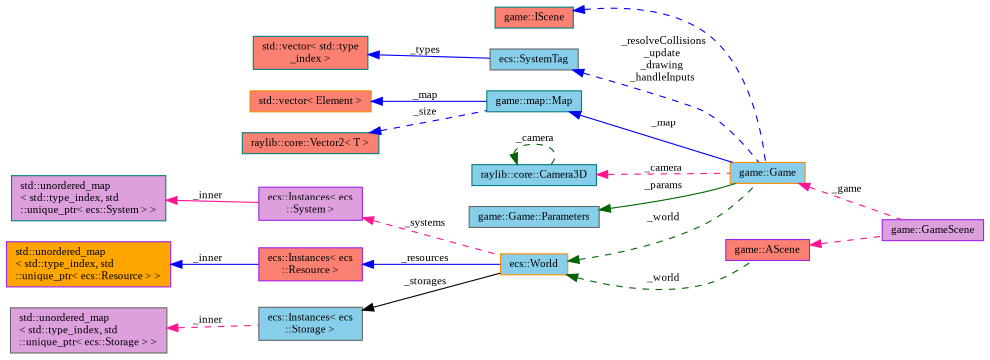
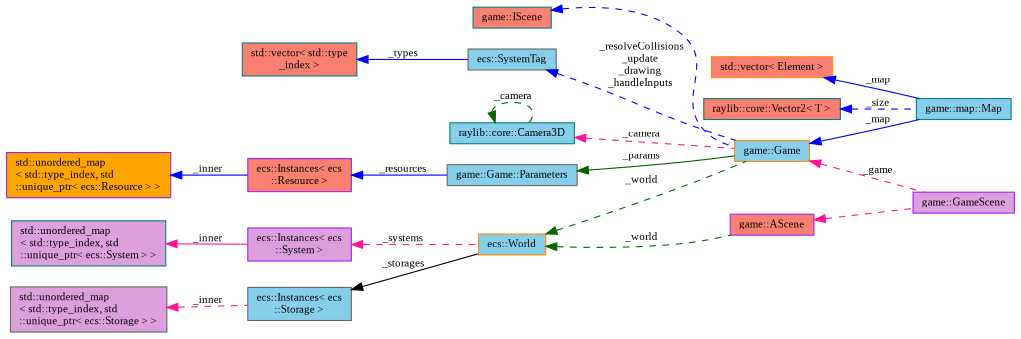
  digraph {
    fontname="Liberation Serif"
    rankdir=LR
    node [color=teal fillcolor=skyblue fontname="Liberation Serif" fontsize=10 shape=record style=filled]
    edge [color=blue dir=back fontname="Liberation Serif" fontsize=10 labelfontname=Helvetica labelfontsize=10 style=dashed]
    n1 [color=purple fillcolor=plum fontcolor=black height=0.2 label="game::GameScene" width=0.4]
    n2 [color=purple fillcolor=salmon height=0.2 label="game::AScene" width=0.4]
    n3 [fillcolor=salmon height=0.2 label="game::IScene" width=0.4]
    n4 [color=darkorange height=0.2 label="game::Game" width=0.4]
    n5 [color=darkorange height=0.2 label="ecs::World" width=0.4]
    n6 [color=purple fillcolor=plum height=0.2 label="ecs::Instances\< ecs\l::System \>" width=0.4]
    n7 [fillcolor=plum height=0.2 label="std::unordered_map\l\< std::type_index, std\l::unique_ptr\< ecs::System \> \>" width=0.4]
    n8 [color=purple fillcolor=salmon height=0.2 label="ecs::Instances\< ecs\l::Resource \>" width=0.4]
    n9 [color=purple fillcolor=orange height=0.2 label="std::unordered_map\l\< std::type_index, std\l::unique_ptr\< ecs::Resource \> \>" width=0.4]
    n10 [color=gray40 height=0.2 label="ecs::Instances\< ecs\l::Storage \>" width=0.4]
    n11 [color=gray40 fillcolor=plum height=0.2 label="std::unordered_map\l\< std::type_index, std\l::unique_ptr\< ecs::Storage \> \>" width=0.4]
    n12 [color=gray40 height=0.2 label="ecs::SystemTag" width=0.4]
    n13 [fillcolor=salmon height=0.2 label="std::vector\< std::type\l_index \>" width=0.4]
    n14 [height=0.2 label="game::map::Map" width=0.4]
    n15 [color=darkorange fillcolor=salmon height=0.2 label="std::vector\< Element \>" width=0.4]
    n16 [fillcolor=salmon height=0.2 label="raylib::core::Vector2\< T \>" width=0.4]
    n17 [height=0.2 label="raylib::core::Camera3D" width=0.4]
    n18 [color=gray40 height=0.2 label="game::Game::Parameters" width=0.4]
    n2 -> n1 [color=deeppink]
    n3 -> n4
    n4 -> n1 [color=deeppink label=" _game"]
    n5 -> n2 [color=darkgreen label=" _world"]
    n5 -> n4 [color=darkgreen label=" _world"]
    n6 -> n5 [color=deeppink label=" _systems"]
    n7 -> n6 [color=deeppink label=" _inner" style=solid]
-   n8 -> n5 [label=" _resources" style=solid]
+   n8 -> n18 [label=" _resources" style=solid]
    n9 -> n8 [label=" _inner" style=solid]
    n10 -> n5 [color=black label=" _storages" style=solid]
    n11 -> n10 [color=deeppink label=" _inner"]
    n12 -> n4 [label=" _resolveCollisions\n_update\n_drawing\n_handleInputs"]
    n13 -> n12 [label=" _types" style=solid]
-   n14 -> n4 [label=" _map" style=solid]
+   n4 -> n14 [label=" _map" style=solid]
    n15 -> n14 [label=" _map" style=solid]
    n16 -> n14 [label=" _size"]
    n17 -> n4 [color=deeppink label=" _camera"]
    n17 -> n17 [color=darkgreen label=" _camera"]
    n18 -> n4 [color=darkgreen label=" _params" style=solid]
  }
